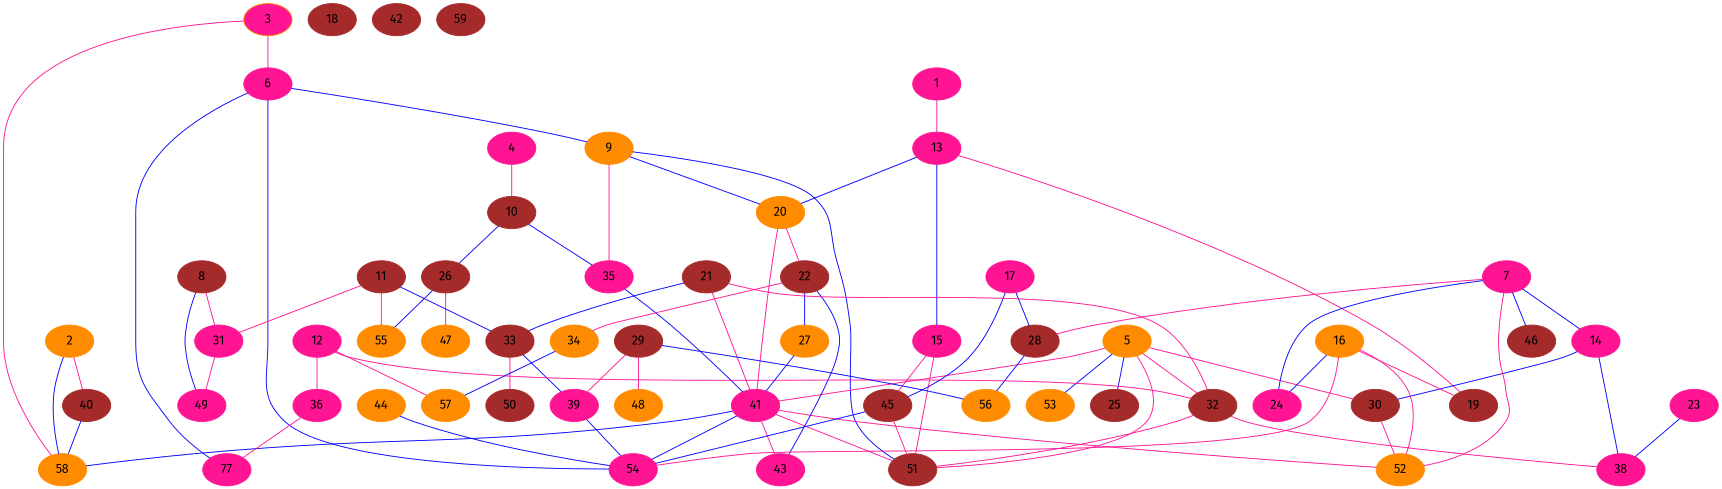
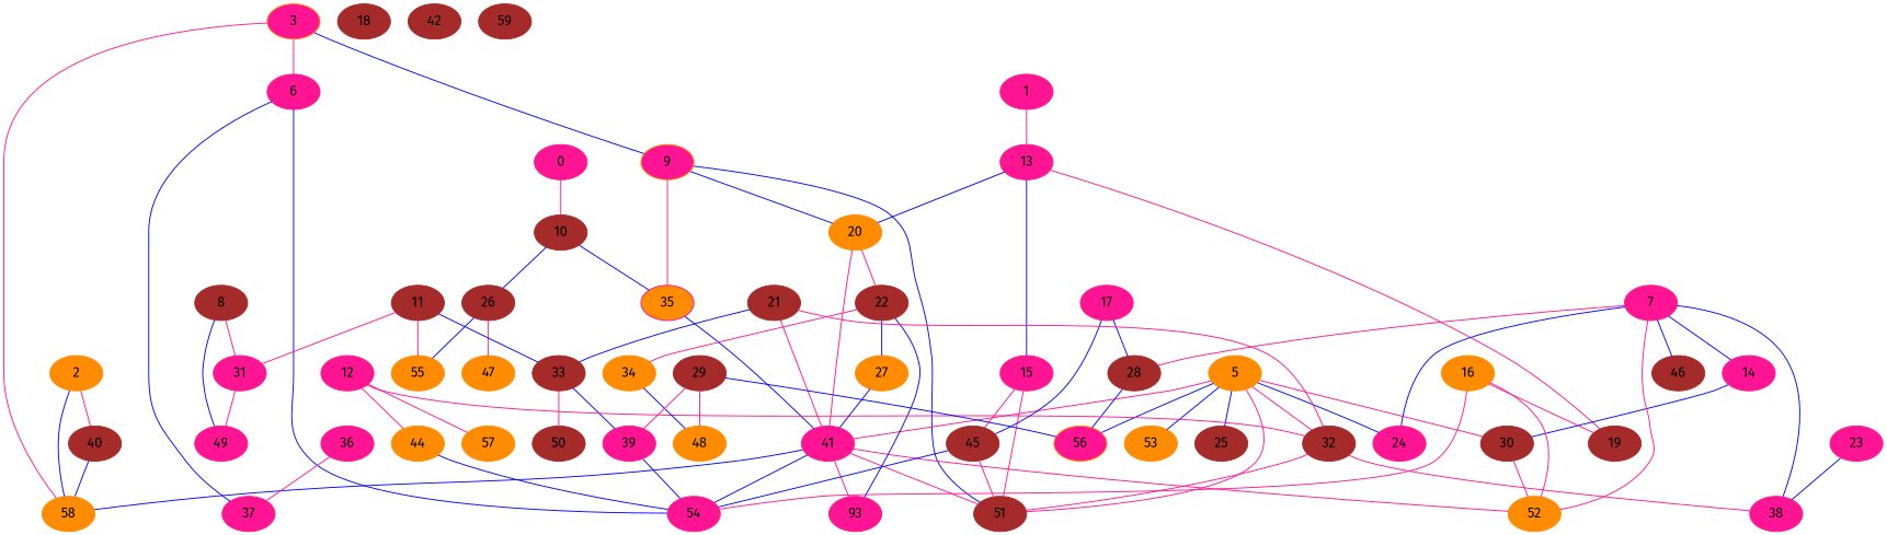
  graph {
    fontname="Fira Sans"
    node [color=deeppink fontname="Fira Sans" style=filled]
    edge [color=deeppink fontname="Fira Sans"]
    1
    13
    20 [color=darkorange]
    15
    19 [color=brown]
    30 [color=brown]
    14
    2 [color=darkorange]
    40 [color=brown]
    58 [color=darkorange]
    3 [color=darkorange fillcolor=deeppink]
    6
-   9 [color=darkorange]
-   37 [label=77]
+   9 [color=darkorange fillcolor=deeppink]
+   37
    54
    10 [color=brown]
-   4
-   35
+   4 [label=0]
+   35 [fillcolor=darkorange]
    26 [color=brown]
    5 [color=darkorange]
    24
    25 [color=brown]
    32 [color=brown]
    41
    51 [color=brown]
    53 [color=darkorange]
-   56 [color=darkorange]
+   56 [color=darkorange fillcolor=deeppink]
    52 [color=darkorange]
    38
-   43
+   43 [label=93]
    7
    28 [color=brown]
    46 [color=brown]
    8 [color=brown]
    31
    49
    22 [color=brown]
    55 [color=darkorange]
    47 [color=darkorange]
    11 [color=brown]
    33 [color=brown]
    39
    50 [color=brown]
    12
    36
    57 [color=darkorange]
    45 [color=brown]
    16 [color=darkorange]
    17
    18 [color=brown]
    27 [color=darkorange]
    34 [color=darkorange]
    21 [color=brown]
    23
    29 [color=brown]
    48 [color=darkorange]
    42 [color=brown]
    44 [color=darkorange]
    59 [color=brown]
    1 -- 13
    13 -- 20 [color=blue]
    13 -- 15 [color=blue]
    13 -- 19
    20 -- 41
    20 -- 22
    15 -- 51
    15 -- 45
    30 -- 52
    14 -- 30 [color=blue]
    2 -- 40
    2 -- 58 [color=blue]
    40 -- 58 [color=blue]
    3 -- 58
    3 -- 6
-   6 -- 9 [color=blue]
+   3 -- 9 [color=blue]
    6 -- 37 [color=blue]
    6 -- 54 [color=blue]
    9 -- 20 [color=blue]
    9 -- 35
    9 -- 51 [color=blue]
    10 -- 35 [color=blue]
    10 -- 26 [color=blue]
    4 -- 10
    35 -- 41 [color=blue]
    26 -- 55 [color=blue]
    26 -- 47
    5 -- 30
-   16 -- 24 [color=blue]
+   5 -- 24 [color=blue]
    5 -- 25 [color=blue]
    5 -- 32
    5 -- 41
    5 -- 51
    5 -- 53 [color=blue]
+   5 -- 56 [color=blue]
    32 -- 51
    32 -- 38
    41 -- 58 [color=blue]
    41 -- 54 [color=blue]
    41 -- 51
    41 -- 52
    41 -- 43
    7 -- 14 [color=blue]
    7 -- 24 [color=blue]
    7 -- 52
-   14 -- 38 [color=blue]
+   7 -- 38 [color=blue]
    7 -- 28
    7 -- 46 [color=blue]
    28 -- 56 [color=blue]
    8 -- 31
    8 -- 49 [color=blue]
    31 -- 49
    22 -- 43 [color=blue]
    22 -- 27 [color=blue]
    22 -- 34
    11 -- 31
    11 -- 55
    11 -- 33 [color=blue]
    33 -- 39 [color=blue]
    33 -- 50
    39 -- 54 [color=blue]
    12 -- 32
-   12 -- 36
+   12 -- 44
    12 -- 57
    36 -- 37
    45 -- 54 [color=blue]
    45 -- 51
    16 -- 19
    16 -- 54
    16 -- 52
    17 -- 28 [color=blue]
    17 -- 45 [color=blue]
    27 -- 41 [color=blue]
-   34 -- 57 [color=blue]
+   34 -- 48 [color=blue]
    21 -- 32
    21 -- 41
    21 -- 33 [color=blue]
    23 -- 38 [color=blue]
    29 -- 56 [color=blue]
    29 -- 39
    29 -- 48
    44 -- 54 [color=blue]
  }
